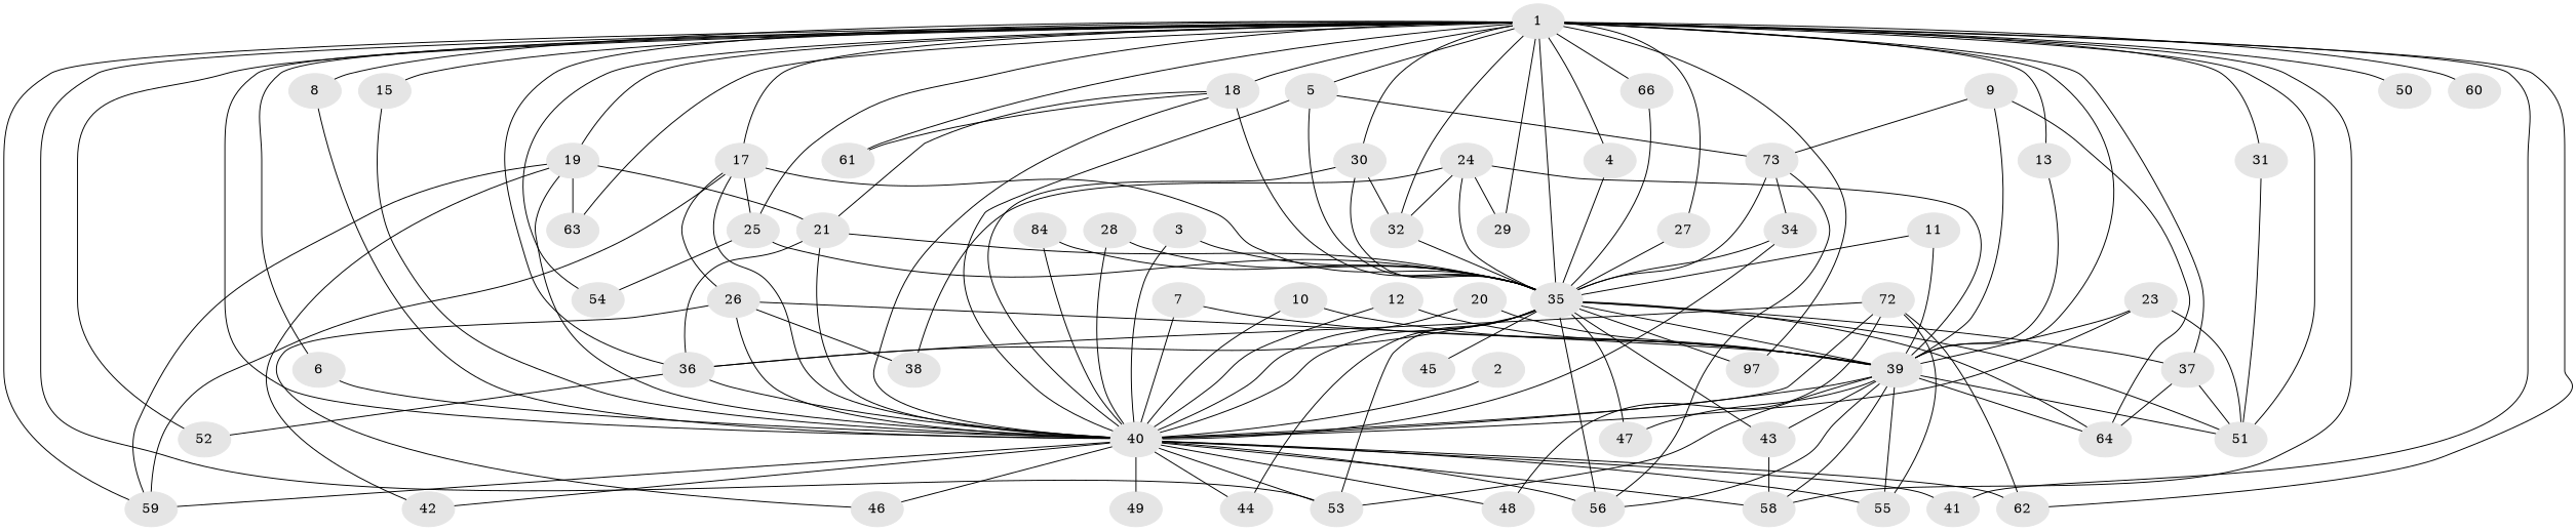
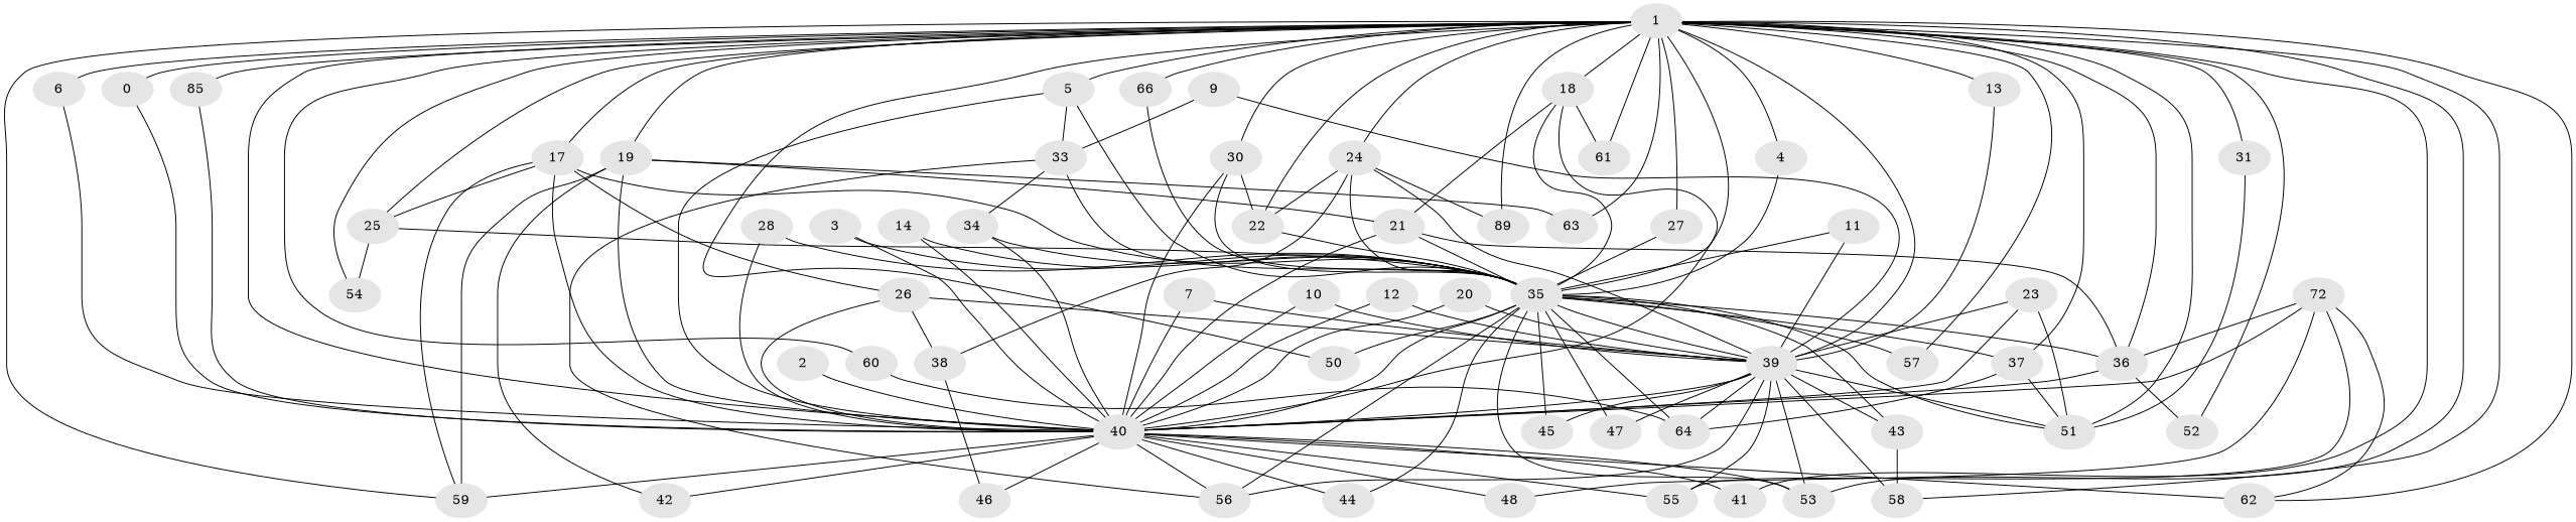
  graph {
    node [color=gray90 style=filled]
    edge [weight=1.0]
    1
    4
    5
    6
-   8
+   8 [label=0]
    13
-   15
+   15 [label=85]
    n8 [label=66]
    17
    18
    19
    24
    25
    27
-   29
+   29 [label=89]
    30
    31
-   32
+   32 [label=22]
    35
    36
    37
    39
    40
    41
    50
    51
    52
    53
    54
-   57 [label=97]
+   57
    58
    59
    60
    61
    62
    63
-   33 [label=73]
+   33
    26
    21
    42
    38
    64
    56
    43
    44
    45
    47
    55
    48
    46
-   49
    2
    3
    34
    7
    9
    10
    11
    12
-   14 [label=84]
+   14
    20
    n62 [label=72]
    23
    28
    1 -- 4
    1 -- 5
    1 -- 6
    1 -- 8
    1 -- 13
    1 -- 15
    1 -- n8
    1 -- 17 [weight=2.0]
    1 -- 18 [weight=3.0]
    1 -- 19 [weight=2.0]
+   1 -- 24 [weight=2.0]
    1 -- 25 [weight=2.0]
    1 -- 27
    1 -- 29
    1 -- 30
    1 -- 31
    1 -- 32
    1 -- 35 [weight=12.0]
    1 -- 36
    1 -- 37 [weight=2.0]
    1 -- 39 [weight=6.0]
    1 -- 40 [weight=9.0]
    1 -- 41
    1 -- 50
    1 -- 51 [weight=2.0]
    1 -- 52
    1 -- 53
    1 -- 54
    1 -- 57
    1 -- 58
    1 -- 59
    1 -- 60
    1 -- 61
    1 -- 62
    1 -- 63 [weight=2.0]
    4 -- 35
    5 -- 35
    5 -- 40
    5 -- 33
    6 -- 40
    8 -- 40
    13 -- 39
    15 -- 40
    n8 -- 35
    17 -- 25
    17 -- 35
    17 -- 40
    17 -- 59
    17 -- 26
    18 -- 35
    18 -- 40
    18 -- 61
    18 -- 21
    19 -- 40
    19 -- 59
    19 -- 63
    19 -- 21
    19 -- 42
    24 -- 29
    24 -- 32
    24 -- 35 [weight=2.0]
    24 -- 39
    24 -- 38
    25 -- 35 [weight=2.0]
    25 -- 54
    27 -- 35 [weight=2.0]
    30 -- 32
    30 -- 35
    30 -- 40
    31 -- 51
    32 -- 35
    35 -- 36
    35 -- 37
    35 -- 39 [weight=3.0]
    35 -- 40 [weight=6.0]
+   35 -- 50
    35 -- 51
    35 -- 53
    35 -- 57
    35 -- 64
    35 -- 56
    35 -- 43
    35 -- 44
    35 -- 45
    35 -- 47 [weight=2.0]
    36 -- 40 [weight=2.0]
    36 -- 52
    37 -- 51
    37 -- 64
    39 -- 40 [weight=2.0]
    39 -- 51
    39 -- 53
    39 -- 58
    39 -- 64
    39 -- 56
    39 -- 43
+   39 -- 45
    39 -- 47
    39 -- 55 [weight=2.0]
    40 -- 41
    40 -- 53
-   40 -- 58 [weight=2.0]
    40 -- 59 [weight=2.0]
    40 -- 62 [weight=2.0]
    40 -- 42
    40 -- 56
    40 -- 44
    40 -- 55 [weight=2.0]
    40 -- 48
    40 -- 46
-   40 -- 49 [weight=2.0]
    33 -- 35 [weight=2.0]
    33 -- 56
    33 -- 34
    26 -- 39 [weight=2.0]
    26 -- 40
    26 -- 38
-   26 -- 46
+   38 -- 46
    21 -- 35
    21 -- 36 [weight=2.0]
    21 -- 40
    43 -- 58
    2 -- 40 [weight=2.0]
    3 -- 35
    3 -- 40
    34 -- 35
    34 -- 40
    7 -- 39
    7 -- 40
    9 -- 39
    9 -- 33
-   9 -- 64
+   60 -- 64
    10 -- 39
    10 -- 40
    11 -- 35
    11 -- 39
    12 -- 39
    12 -- 40
    14 -- 35
    14 -- 40
    20 -- 39
    20 -- 40
    n62 -- 36
    n62 -- 40
    n62 -- 62
    n62 -- 55
    n62 -- 48
    23 -- 39
    23 -- 40
    23 -- 51
    28 -- 35
    28 -- 40
  }
